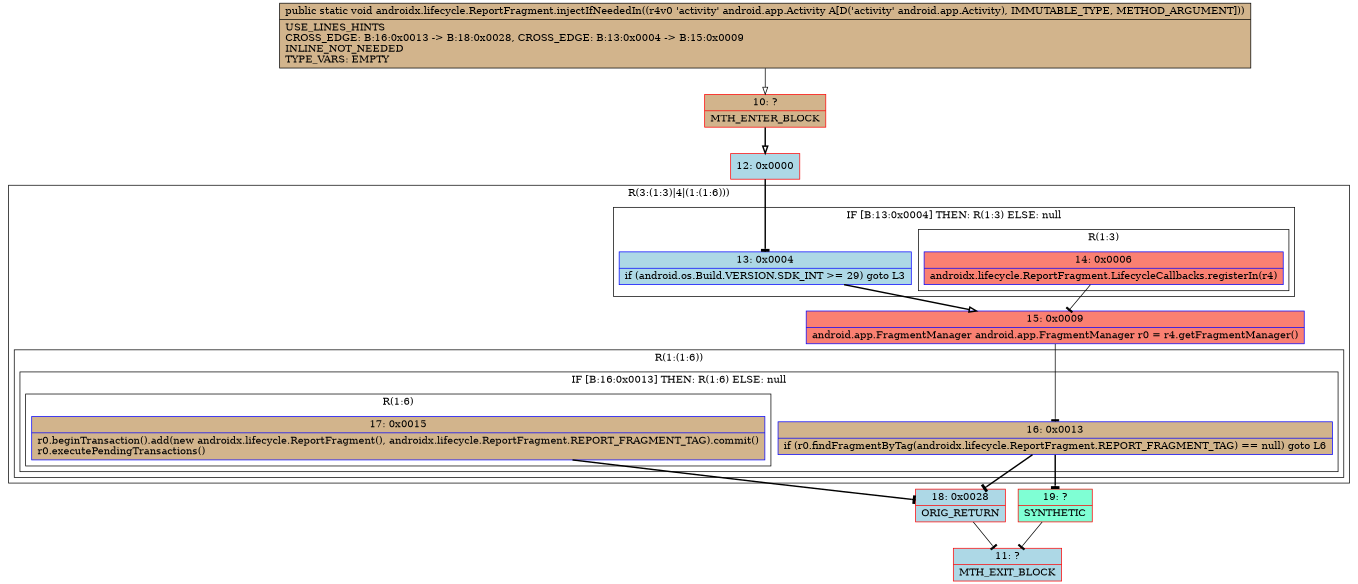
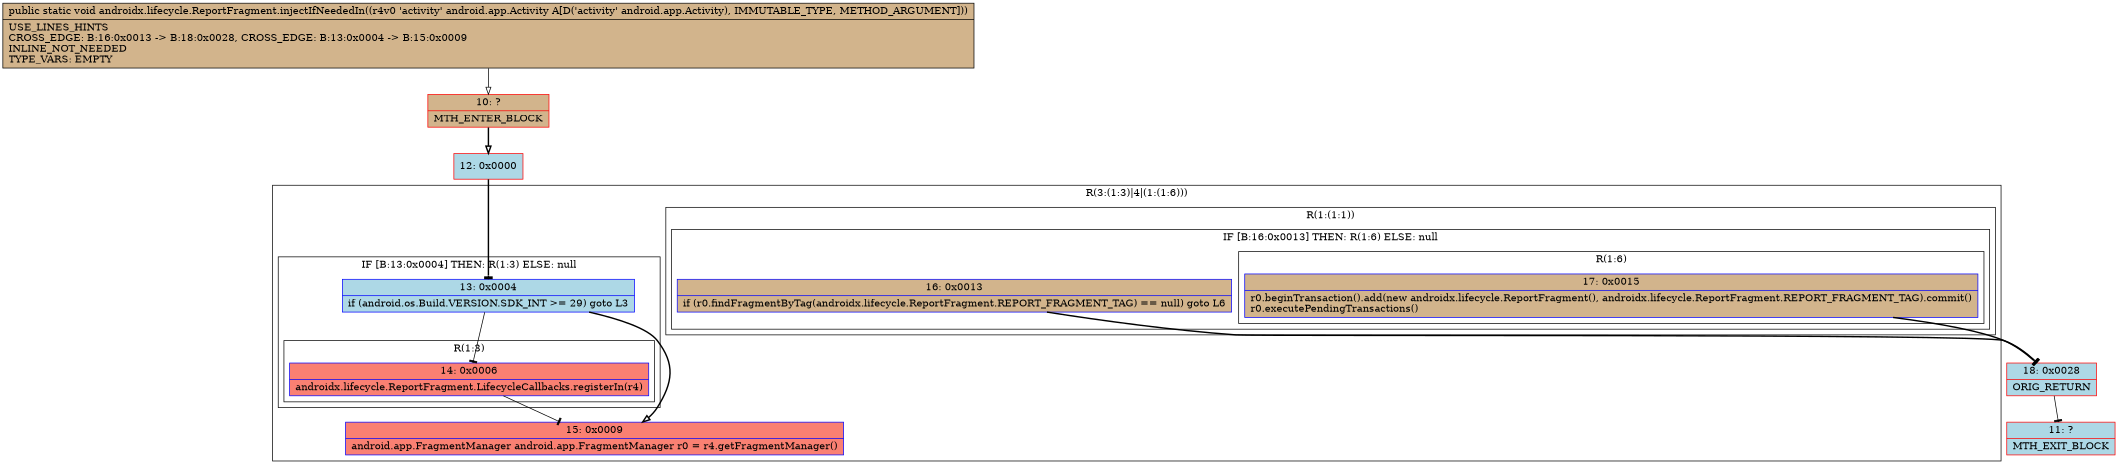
  digraph {
    node [color=blue fillcolor=lightblue shape=record style=filled]
    edge [arrowhead=tee style=solid]
    n1 [fillcolor=salmon label="{14\:\ 0x0006|androidx.lifecycle.ReportFragment.LifecycleCallbacks.registerIn(r4)\l}"]
    n2 [label="{13\:\ 0x0004|if (android.os.Build.VERSION.SDK_INT \>= 29) goto L3\l}"]
    n3 [fillcolor=tan label="{17\:\ 0x0015|r0.beginTransaction().add(new androidx.lifecycle.ReportFragment(), androidx.lifecycle.ReportFragment.REPORT_FRAGMENT_TAG).commit()\lr0.executePendingTransactions()\l}"]
    n4 [fillcolor=tan label="{16\:\ 0x0013|if (r0.findFragmentByTag(androidx.lifecycle.ReportFragment.REPORT_FRAGMENT_TAG) == null) goto L6\l}"]
    n5 [fillcolor=salmon label="{15\:\ 0x0009|android.app.FragmentManager android.app.FragmentManager r0 = r4.getFragmentManager()\l}"]
    n6 [color=red label="{18\:\ 0x0028|ORIG_RETURN\l}"]
-   n7 [color=red fillcolor=aquamarine label="{19\:\ ?|SYNTHETIC\l}"]
    n8 [color=red label="{11\:\ ?|MTH_EXIT_BLOCK\l}"]
    n9 [color=red fillcolor=tan label="{10\:\ ?|MTH_ENTER_BLOCK\l}"]
    n10 [color=red label="{12\:\ 0x0000}"]
    n11 [fillcolor=tan label="{public static void androidx.lifecycle.ReportFragment.injectIfNeededIn((r4v0 'activity' android.app.Activity A[D('activity' android.app.Activity), IMMUTABLE_TYPE, METHOD_ARGUMENT]))  | USE_LINES_HINTS\lCROSS_EDGE: B:16:0x0013 \-\> B:18:0x0028, CROSS_EDGE: B:13:0x0004 \-\> B:15:0x0009\lINLINE_NOT_NEEDED\lTYPE_VARS: EMPTY\l}" color=""]
    subgraph cluster_1 {
      label="R(3:(1:3)|4|(1:(1:6)))"
      n5
      subgraph cluster_2 {
        label="IF [B:13:0x0004] THEN: R(1:3) ELSE: null"
        n2
        subgraph cluster_3 {
          label="R(1:3)"
          n1
        }
      }
      subgraph cluster_4 {
-       label="R(1:(1:6))"
+       label="R(1:(1:1))"
        subgraph cluster_5 {
          label="IF [B:16:0x0013] THEN: R(1:6) ELSE: null"
          n4
          subgraph cluster_6 {
            label="R(1:6)"
            n3
          }
        }
      }
    }
    n1 -> n5
+   n2 -> n1
    n2 -> n5 [arrowhead=onormal style=bold]
    n3 -> n6 [style=bold]
    n4 -> n6 [style=bold]
-   n4 -> n7 [style=bold]
-   n5 -> n4
    n6 -> n8
-   n7 -> n8
    n9 -> n10 [arrowhead=onormal style=bold]
    n10 -> n2 [style=bold]
    n11 -> n9 [arrowhead=onormal]
  }
